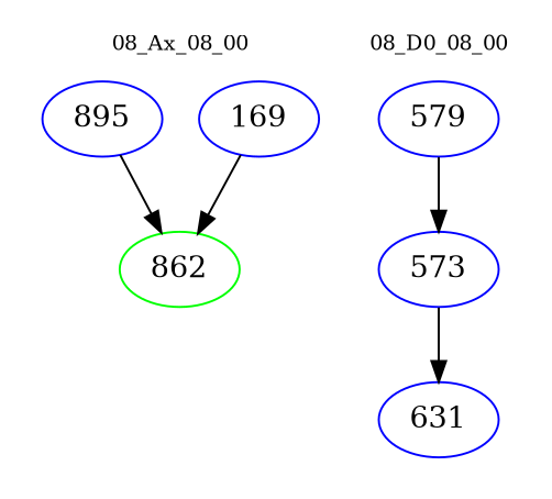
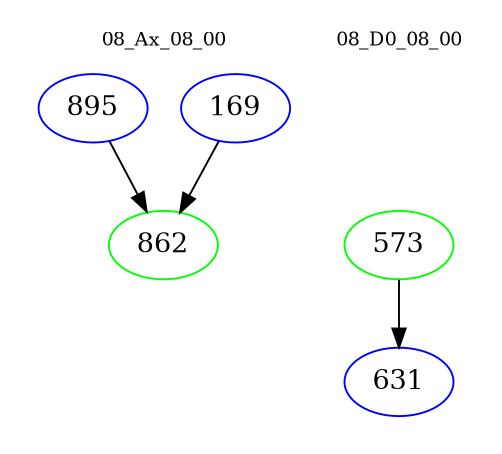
  digraph {
    node [color=blue]
    edge [color=black]
    n1 [label=169]
    n2 [color=green label=862]
    n3 [label=895]
-   n4 [label=579]
-   n5 [label=573]
+   n5 [color=green label=573]
    n6 [label=631]
    subgraph cluster_1 {
      color=white
      fontsize=10
      label="08_Ax_08_00"
      n1
      n2
      n3
    }
    subgraph cluster_2 {
      color=white
      fontsize=10
      label="08_D0_08_00"
-     n4
      n5
      n6
    }
    n1 -> n2
    n3 -> n2
-   n4 -> n5
    n5 -> n6
  }
